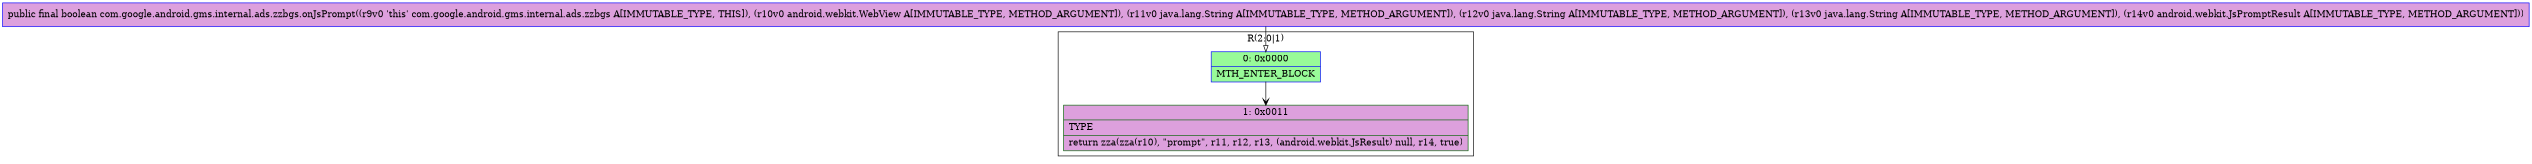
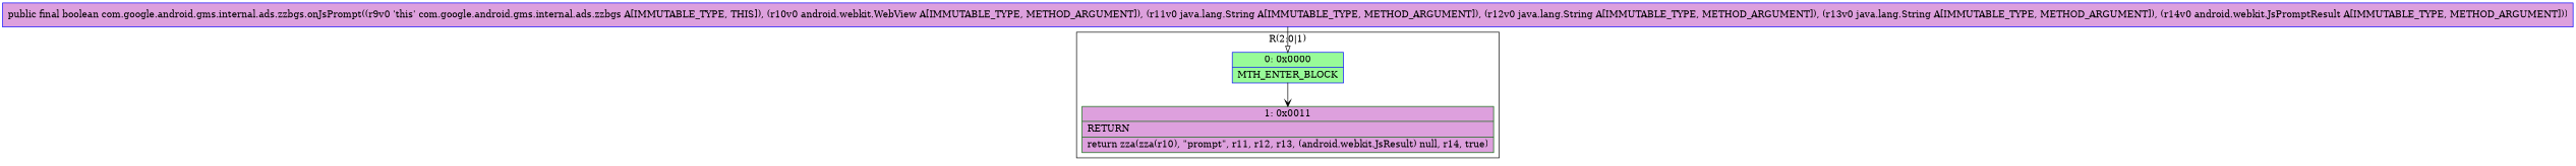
  digraph {
    node [color=blue shape=record style=filled fillcolor=plum]
    n1 [label="{0\:\ 0x0000|MTH_ENTER_BLOCK\l}" fillcolor=palegreen]
-   n2 [color=darkgreen label="{1\:\ 0x0011|TYPE\l|return zza(zza(r10), \"prompt\", r11, r12, r13, (android.webkit.JsResult) null, r14, true)\l}"]
+   n2 [color=darkgreen label="{1\:\ 0x0011|RETURN\l|return zza(zza(r10), \"prompt\", r11, r12, r13, (android.webkit.JsResult) null, r14, true)\l}"]
    n3 [label="{public final boolean com.google.android.gms.internal.ads.zzbgs.onJsPrompt((r9v0 'this' com.google.android.gms.internal.ads.zzbgs A[IMMUTABLE_TYPE, THIS]), (r10v0 android.webkit.WebView A[IMMUTABLE_TYPE, METHOD_ARGUMENT]), (r11v0 java.lang.String A[IMMUTABLE_TYPE, METHOD_ARGUMENT]), (r12v0 java.lang.String A[IMMUTABLE_TYPE, METHOD_ARGUMENT]), (r13v0 java.lang.String A[IMMUTABLE_TYPE, METHOD_ARGUMENT]), (r14v0 android.webkit.JsPromptResult A[IMMUTABLE_TYPE, METHOD_ARGUMENT])) }"]
    subgraph cluster_1 {
      label="R(2:0|1)"
      n1
      n2
    }
    n1 -> n2 [arrowhead=vee]
    n3 -> n1 [arrowhead=onormal]
  }
